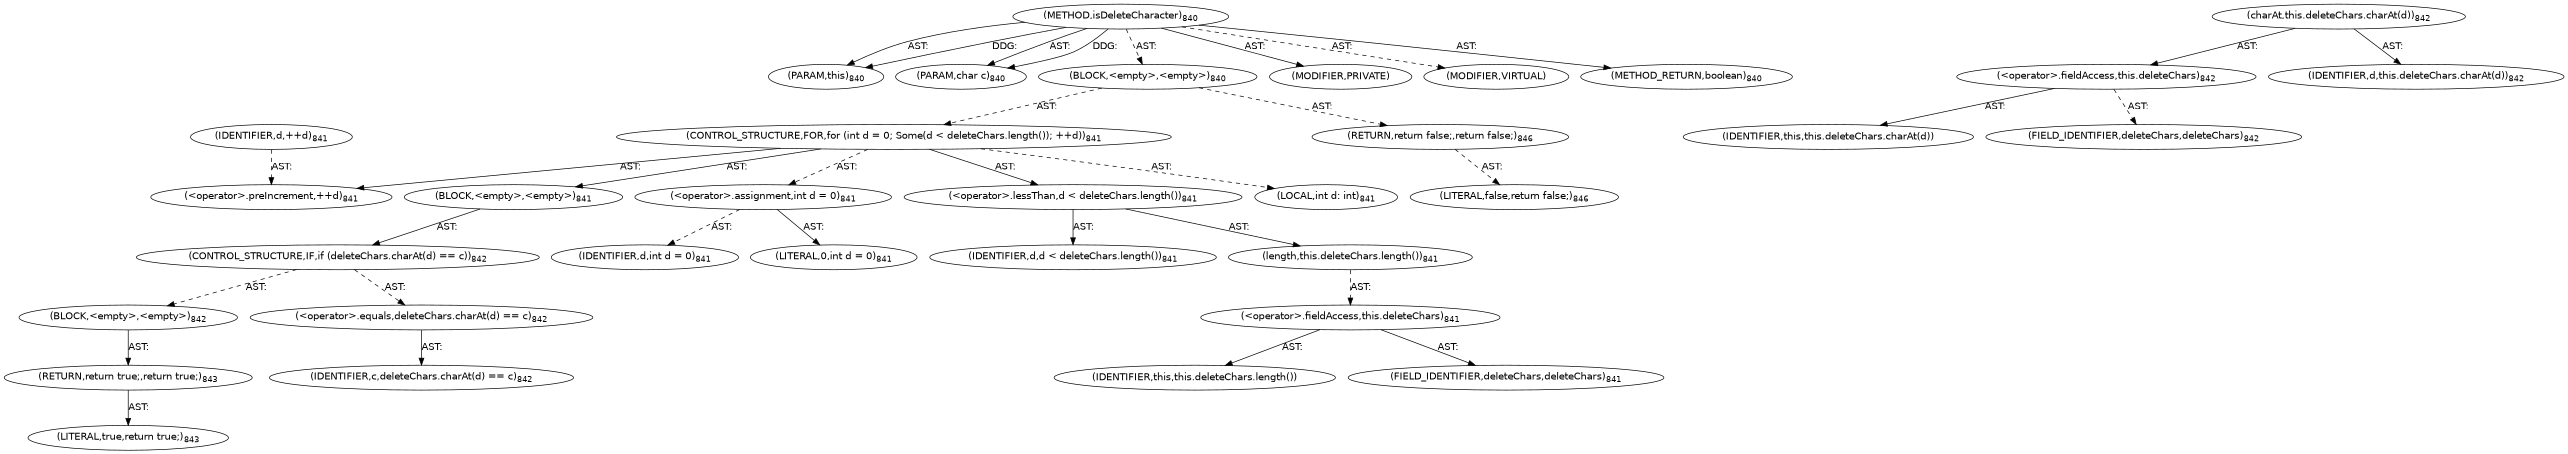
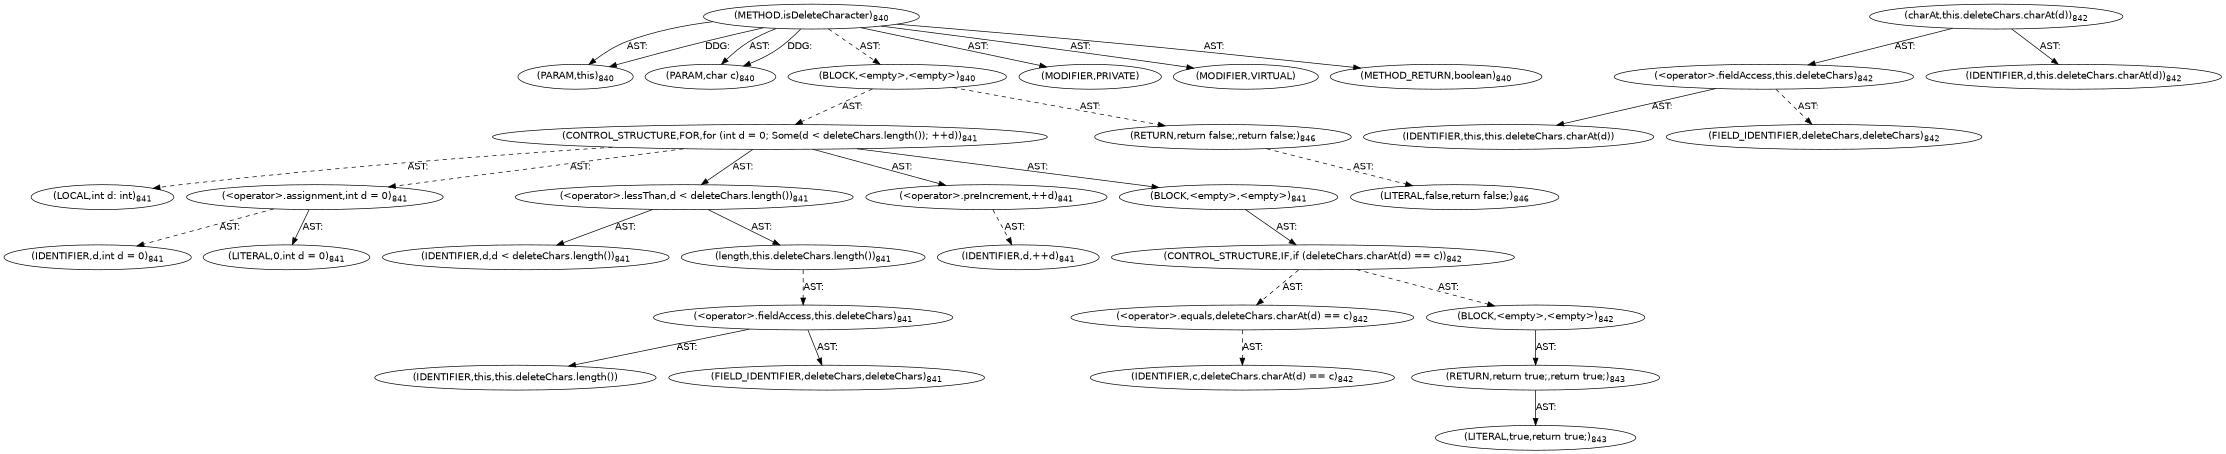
  digraph {
    fontname="DejaVu Sans"
    node [fontname="DejaVu Sans"]
    edge [fontname="DejaVu Sans" style=solid]
    n1 [label=<(METHOD,isDeleteCharacter)<SUB>840</SUB>>]
    n2 [label=<(PARAM,this)<SUB>840</SUB>>]
    n3 [label=<(PARAM,char c)<SUB>840</SUB>>]
    n4 [label=<(BLOCK,&lt;empty&gt;,&lt;empty&gt;)<SUB>840</SUB>>]
    n5 [label=<(MODIFIER,PRIVATE)>]
    n6 [label=<(MODIFIER,VIRTUAL)>]
    n7 [label=<(METHOD_RETURN,boolean)<SUB>840</SUB>>]
    n8 [label=<(CONTROL_STRUCTURE,FOR,for (int d = 0; Some(d &lt; deleteChars.length()); ++d))<SUB>841</SUB>>]
    n9 [label=<(RETURN,return false;,return false;)<SUB>846</SUB>>]
    n10 [label=<(LOCAL,int d: int)<SUB>841</SUB>>]
    n11 [label=<(&lt;operator&gt;.assignment,int d = 0)<SUB>841</SUB>>]
    n12 [label=<(&lt;operator&gt;.lessThan,d &lt; deleteChars.length())<SUB>841</SUB>>]
    n13 [label=<(&lt;operator&gt;.preIncrement,++d)<SUB>841</SUB>>]
    n14 [label=<(BLOCK,&lt;empty&gt;,&lt;empty&gt;)<SUB>841</SUB>>]
    n15 [label=<(LITERAL,false,return false;)<SUB>846</SUB>>]
    n16 [label=<(IDENTIFIER,d,int d = 0)<SUB>841</SUB>>]
    n17 [label=<(LITERAL,0,int d = 0)<SUB>841</SUB>>]
    n18 [label=<(IDENTIFIER,d,d &lt; deleteChars.length())<SUB>841</SUB>>]
    n19 [label=<(length,this.deleteChars.length())<SUB>841</SUB>>]
    n20 [label=<(IDENTIFIER,d,++d)<SUB>841</SUB>>]
    n21 [label=<(CONTROL_STRUCTURE,IF,if (deleteChars.charAt(d) == c))<SUB>842</SUB>>]
    n22 [label=<(&lt;operator&gt;.fieldAccess,this.deleteChars)<SUB>841</SUB>>]
    n23 [label=<(IDENTIFIER,this,this.deleteChars.length())>]
    n24 [label=<(FIELD_IDENTIFIER,deleteChars,deleteChars)<SUB>841</SUB>>]
    n25 [label=<(&lt;operator&gt;.equals,deleteChars.charAt(d) == c)<SUB>842</SUB>>]
    n26 [label=<(BLOCK,&lt;empty&gt;,&lt;empty&gt;)<SUB>842</SUB>>]
    n27 [label=<(IDENTIFIER,c,deleteChars.charAt(d) == c)<SUB>842</SUB>>]
    n28 [label=<(RETURN,return true;,return true;)<SUB>843</SUB>>]
    n29 [label=<(charAt,this.deleteChars.charAt(d))<SUB>842</SUB>>]
    n30 [label=<(&lt;operator&gt;.fieldAccess,this.deleteChars)<SUB>842</SUB>>]
    n31 [label=<(IDENTIFIER,d,this.deleteChars.charAt(d))<SUB>842</SUB>>]
    n32 [label=<(IDENTIFIER,this,this.deleteChars.charAt(d))>]
    n33 [label=<(FIELD_IDENTIFIER,deleteChars,deleteChars)<SUB>842</SUB>>]
    n34 [label=<(LITERAL,true,return true;)<SUB>843</SUB>>]
    n1 -> n2 [label="AST: "]
    n1 -> n2 [label="DDG: "]
    n1 -> n3 [label="AST: "]
    n1 -> n3 [label="DDG: "]
    n1 -> n4 [label="AST: " style=dashed]
    n1 -> n5 [label="AST: "]
-   n1 -> n6 [label="AST: " style=dashed]
+   n1 -> n6 [label="AST: "]
    n1 -> n7 [label="AST: "]
    n4 -> n8 [label="AST: " style=dashed]
    n4 -> n9 [label="AST: " style=dashed]
    n8 -> n10 [label="AST: " style=dashed]
    n8 -> n11 [label="AST: " style=dashed]
    n8 -> n12 [label="AST: "]
    n8 -> n13 [label="AST: "]
    n8 -> n14 [label="AST: "]
    n9 -> n15 [label="AST: " style=dashed]
    n11 -> n16 [label="AST: " style=dashed]
    n11 -> n17 [label="AST: "]
    n12 -> n18 [label="AST: "]
    n12 -> n19 [label="AST: "]
-   n20 -> n13 [label="AST: " style=dashed]
+   n13 -> n20 [label="AST: " style=dashed]
    n14 -> n21 [label="AST: "]
    n19 -> n22 [label="AST: " style=dashed]
    n21 -> n25 [label="AST: " style=dashed]
    n21 -> n26 [label="AST: " style=dashed]
    n22 -> n23 [label="AST: "]
    n22 -> n24 [label="AST: "]
-   n25 -> n27 [label="AST: "]
+   n25 -> n27 [label="AST: " style=dashed]
    n26 -> n28 [label="AST: "]
    n28 -> n34 [label="AST: "]
    n29 -> n30 [label="AST: "]
    n29 -> n31 [label="AST: "]
    n30 -> n32 [label="AST: "]
    n30 -> n33 [label="AST: " style=dashed]
  }
